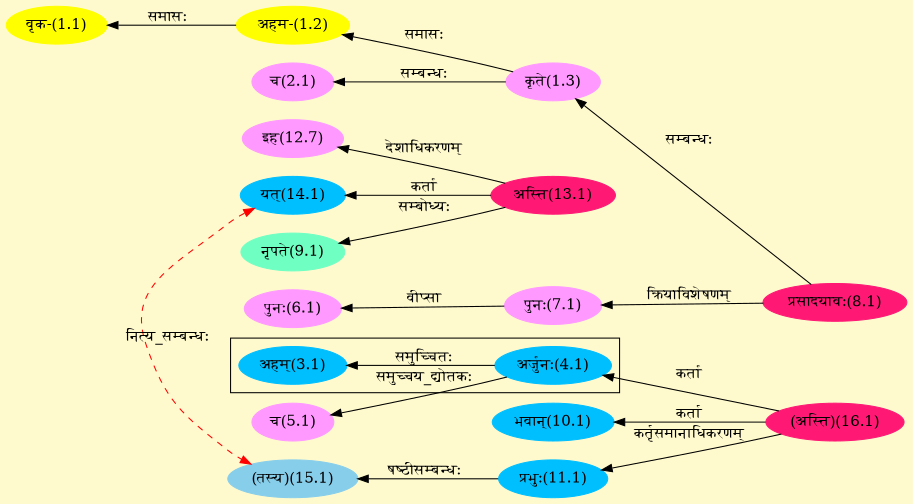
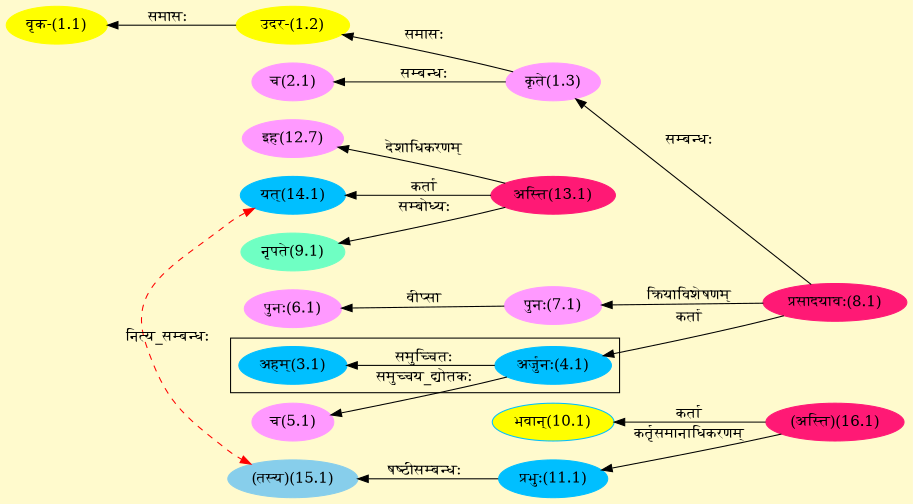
  digraph {
    bgcolor=lemonchiffon1
    compound=true
    rankdir=LR
    node [color="#FF99FF" style=filled]
    edge [dir=back]
    n1 [color="#00BFFF" label="यत्(14.1)"]
    n2 [color="#87CEEB" label="(तस्य)(15.1)"]
    n3 [color="#00BFFF" label="अहम्(3.1)"]
    n4 [color="#00BFFF" label="अर्जुनः(4.1)"]
    n5 [color="#FF1975" label="अस्ति(13.1)"]
    n6 [color="#00BFFF" label="प्रभुः(11.1)"]
    n7 [color="#FF1975" label="प्रसादयावः(8.1)"]
    n8 [color="#FFFF00" label="वृक-(1.1)"]
-   n9 [color="#FFFF00" label="अहम-(1.2)"]
+   n9 [color="#FFFF00" label="उदर-(1.2)"]
    n10 [label="कृते(1.3)"]
    n11 [label="च(2.1)"]
    n12 [label="च(5.1)"]
    n13 [label="पुनः(6.1)"]
    n14 [label="पुनः(7.1)"]
    n15 [color="#6FFFC3" label="नृपते(9.1)"]
-   n16 [color="#00BFFF" label="भवान्(10.1)"]
+   n16 [color="#00BFFF" label="भवान्(10.1)" fillcolor="#FFFF00"]
    n17 [color="#FF1975" label="(अस्ति)(16.1)"]
    n18 [label="इह(12.7)"]
    subgraph sub_1 {
      rank=same
      n1
      n2
    }
    subgraph cluster_2 {
      n3
      n4
    }
    n1 -> n2 [color=red dir=both label="नित्य_सम्बन्धः" style=dashed]
    n1 -> n5 [label="कर्ता"]
    n2 -> n6 [label="षष्ठीसम्बन्धः"]
    n3 -> n4 [label="समुच्चितः"]
-   n4 -> n17 [label="कर्ता"]
+   n4 -> n7 [label="कर्ता"]
    n6 -> n17 [label="कर्तृसमानाधिकरणम्"]
    n8 -> n9 [label="समासः"]
    n9 -> n10 [label="समासः"]
    n10 -> n7 [label="सम्बन्धः"]
    n11 -> n10 [label="सम्बन्धः"]
    n12 -> n4 [label="समुच्चय_द्योतकः"]
    n13 -> n14 [label="वीप्सा"]
    n14 -> n7 [label="क्रियाविशेषणम्"]
    n15 -> n5 [label="सम्बोध्यः"]
    n16 -> n17 [label="कर्ता"]
    n18 -> n5 [label="देशाधिकरणम्"]
  }
